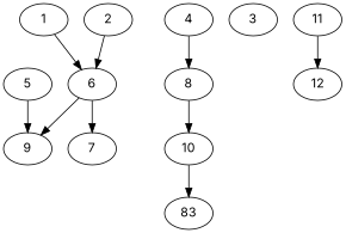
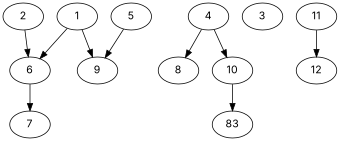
  digraph {
    fontname=Inter
    node [alpha=0.16 fontname=Inter]
    edge [fontname=Inter]
    1 [alpha=0.09 expect_size=131072000000000000]
    6 [expect_size=1907802770413453312]
    5 [alpha=0.07 expect_size=334382458331987968]
    9 [alpha=0.11 expect_size=131136892013110]
    7 [alpha=0.14 expect_size=59373627899904000]
    2 [alpha=0.09 expect_size=118887446216704000]
    4 [alpha=0.12 expect_size=16149201050140672]
    8 [alpha=0.07 expect_size=75488345194496000]
    10 [alpha=0.15 expect_size=344059831903600]
    3 [expect_size=40346626425880576]
    n11 [expect_size=42684995600384000 label=83]
    11 [alpha=0.01 expect_size=13652535355706]
    12 [alpha=0.08 expect_size=5481152335878]
    1 -> 6
-   6 -> 9
+   1 -> 9
    6 -> 7
    5 -> 9
    2 -> 6
    4 -> 8
-   8 -> 10
+   4 -> 10
    10 -> n11
    11 -> 12
  }
